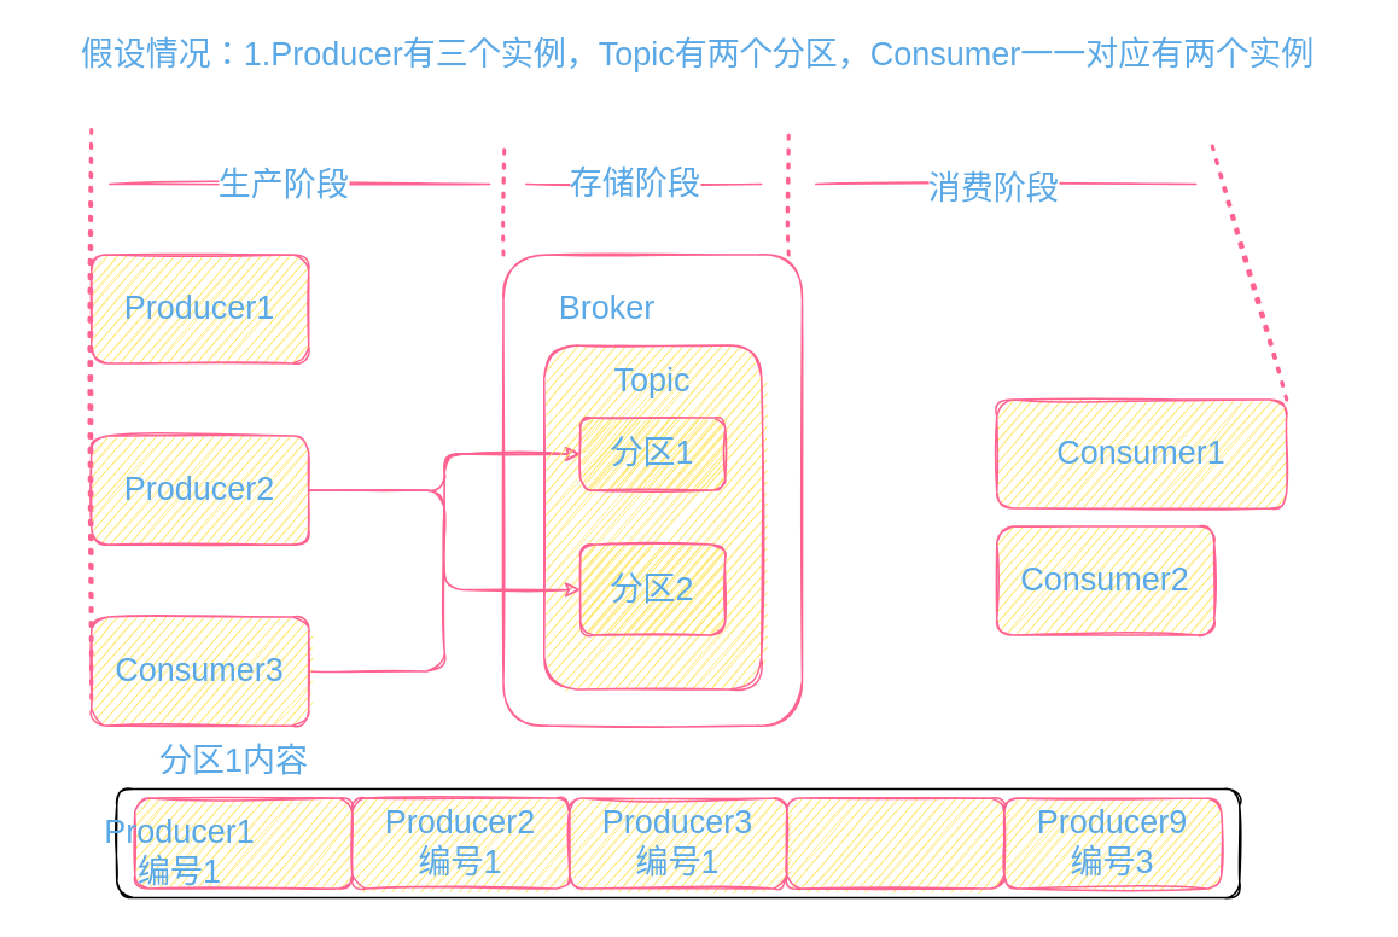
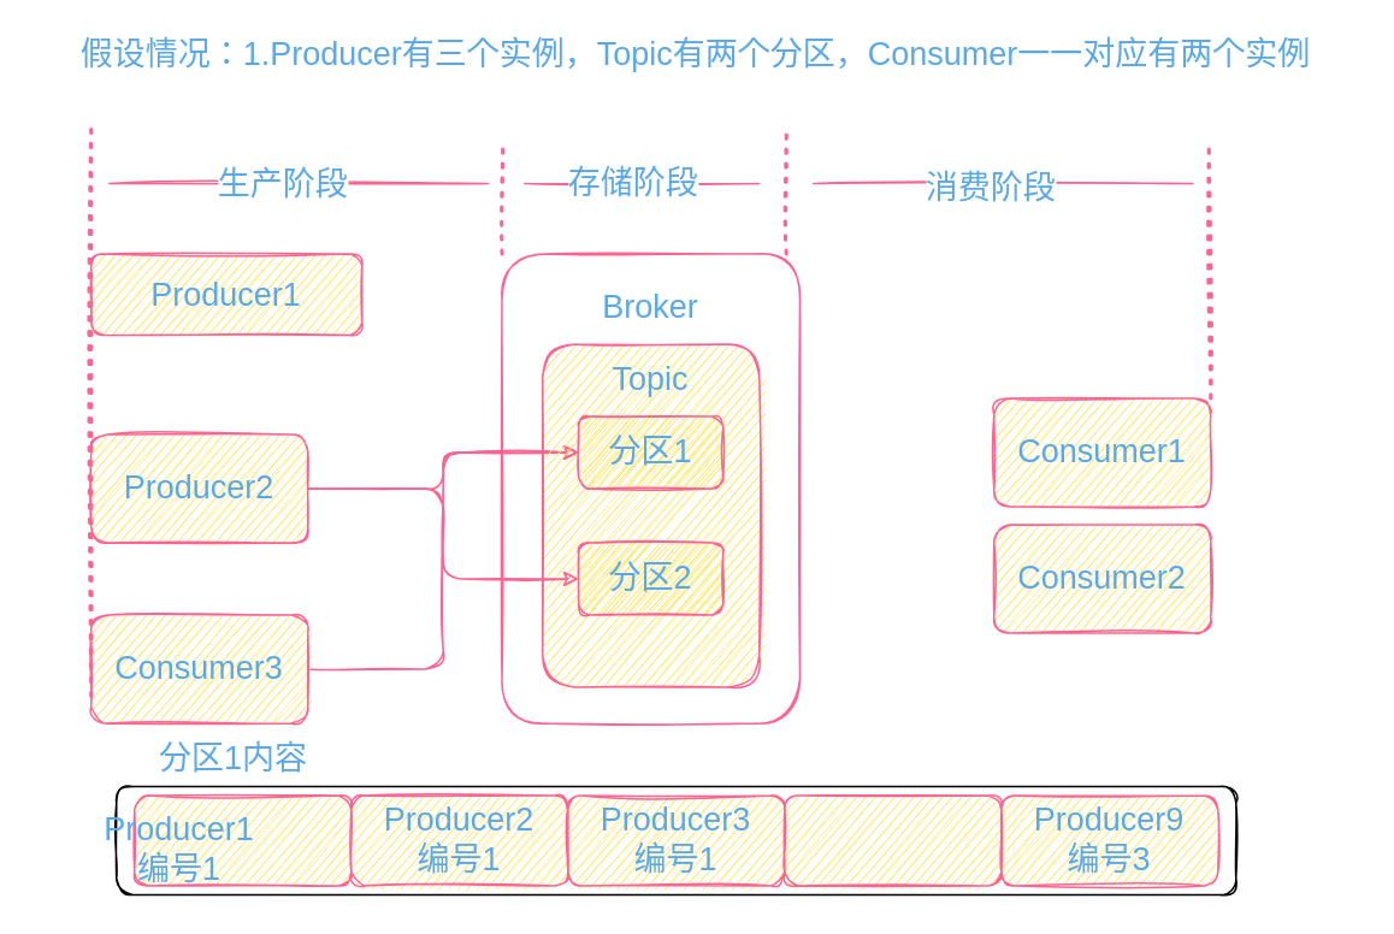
  <mxCell id="0" />
  <mxCell id="1" parent="0" />
  <mxCell id="2" value="" style="rounded=1;whiteSpace=wrap;html=1;sketch=1;fillColor=none;" vertex="1" parent="1"><mxGeometry x="64" y="435" width="620" height="60" as="geometry" /></mxCell>
  <mxCell id="3" value="" style="endArrow=none;dashed=1;html=1;dashPattern=1 3;strokeWidth=2;strokeColor=#FF6392;fontColor=#5AA9E6;fontSize=18;sketch=1;" edge="1" parent="1"><mxGeometry width="50" height="50" relative="1" as="geometry"><mxPoint x="277.5" y="140" as="sourcePoint" /><mxPoint x="278" y="80" as="targetPoint" /></mxGeometry></mxCell>
- <mxCell id="4" value="Producer1" style="whiteSpace=wrap;html=1;fillColor=#FFE45E;strokeColor=#FF6392;fontColor=#5AA9E6;fontSize=18;sketch=1;rounded=1;" vertex="1" parent="1"><mxGeometry x="50" y="140" width="120" height="60" as="geometry" /></mxCell>
+ <mxCell id="4" value="Producer1" style="whiteSpace=wrap;html=1;fillColor=#FFE45E;strokeColor=#FF6392;fontColor=#5AA9E6;fontSize=18;sketch=1;rounded=1;" vertex="1" parent="1"><mxGeometry x="50" y="140" width="150" height="45" as="geometry" /></mxCell>
  <mxCell id="5" value="" style="whiteSpace=wrap;html=1;fillColor=none;fontSize=18;strokeColor=#FF6392;fontColor=#5AA9E6;sketch=1;rounded=1;" vertex="1" parent="1"><mxGeometry x="277.5" y="140" width="165" height="260" as="geometry" /></mxCell>
- <mxCell id="6" value="Consumer1" style="whiteSpace=wrap;html=1;fillColor=#FFE45E;strokeColor=#FF6392;fontColor=#5AA9E6;fontSize=18;sketch=1;rounded=1;" vertex="1" parent="1"><mxGeometry x="550" y="220" width="160" height="60" as="geometry" /></mxCell>
+ <mxCell id="6" value="Consumer1" style="whiteSpace=wrap;html=1;fillColor=#FFE45E;strokeColor=#FF6392;fontColor=#5AA9E6;fontSize=18;sketch=1;rounded=1;" vertex="1" parent="1"><mxGeometry x="550" y="220" width="120" height="60" as="geometry" /></mxCell>
  <mxCell id="7" value="" style="endArrow=none;dashed=1;html=1;dashPattern=1 3;strokeWidth=2;strokeColor=#FF6392;fontColor=#5AA9E6;fontSize=18;sketch=1;exitX=0;exitY=0.75;exitDx=0;exitDy=0;" edge="1" parent="1" source="20"><mxGeometry width="50" height="50" relative="1" as="geometry"><mxPoint x="50" y="140" as="sourcePoint" /><mxPoint x="50" y="70" as="targetPoint" /></mxGeometry></mxCell>
  <mxCell id="8" value="" style="endArrow=none;dashed=1;html=1;dashPattern=1 3;strokeWidth=2;strokeColor=#FF6392;fontColor=#5AA9E6;fontSize=18;sketch=1;" edge="1" parent="1"><mxGeometry width="50" height="50" relative="1" as="geometry"><mxPoint x="435" y="140" as="sourcePoint" /><mxPoint x="435" y="70" as="targetPoint" /></mxGeometry></mxCell>
  <mxCell id="9" value="" style="endArrow=none;html=1;strokeColor=#FF6392;fontColor=#5AA9E6;fontSize=18;sketch=1;" edge="1" parent="1"><mxGeometry width="50" height="50" relative="1" as="geometry"><mxPoint x="60" y="101" as="sourcePoint" /><mxPoint x="270" y="101" as="targetPoint" /></mxGeometry></mxCell>
  <mxCell id="10" value="Text" style="edgeLabel;html=1;align=center;verticalAlign=middle;resizable=0;points=[];fontColor=#5AA9E6;fontSize=18;sketch=1;rounded=1;" vertex="1" connectable="0" parent="9"><mxGeometry x="-0.091" relative="1" as="geometry"><mxPoint as="offset" /></mxGeometry></mxCell>
  <mxCell id="11" value="生产阶段" style="edgeLabel;html=1;align=center;verticalAlign=middle;resizable=0;points=[];fontColor=#5AA9E6;fontSize=18;sketch=1;rounded=1;" vertex="1" connectable="0" parent="9"><mxGeometry x="-0.091" y="-3" relative="1" as="geometry"><mxPoint y="-3" as="offset" /></mxGeometry></mxCell>
  <mxCell id="12" value="" style="endArrow=none;html=1;strokeColor=#FF6392;fontColor=#5AA9E6;fontSize=18;sketch=1;" edge="1" parent="1"><mxGeometry width="50" height="50" relative="1" as="geometry"><mxPoint x="290" y="101" as="sourcePoint" /><mxPoint x="420" y="101" as="targetPoint" /></mxGeometry></mxCell>
  <mxCell id="13" value="存储阶段" style="edgeLabel;html=1;align=center;verticalAlign=middle;resizable=0;points=[];fontColor=#5AA9E6;fontSize=18;sketch=1;rounded=1;" vertex="1" connectable="0" parent="12"><mxGeometry x="-0.231" y="1" relative="1" as="geometry"><mxPoint x="9" as="offset" /></mxGeometry></mxCell>
  <mxCell id="14" value="" style="endArrow=none;html=1;strokeColor=#FF6392;fontColor=#5AA9E6;fontSize=18;sketch=1;" edge="1" parent="1"><mxGeometry width="50" height="50" relative="1" as="geometry"><mxPoint x="450" y="101" as="sourcePoint" /><mxPoint x="660" y="101" as="targetPoint" /></mxGeometry></mxCell>
  <mxCell id="15" value="消费阶段" style="edgeLabel;html=1;align=center;verticalAlign=middle;resizable=0;points=[];fontColor=#5AA9E6;fontSize=18;sketch=1;rounded=1;" vertex="1" connectable="0" parent="14"><mxGeometry x="-0.162" y="-2" relative="1" as="geometry"><mxPoint x="9" as="offset" /></mxGeometry></mxCell>
  <mxCell id="16" value="假设情况：1.Producer有三个实例，Topic有两个分区，Consumer一一对应有两个实例" style="text;html=1;strokeColor=none;fillColor=none;align=center;verticalAlign=middle;whiteSpace=wrap;fontSize=18;fontColor=#5AA9E6;sketch=1;rounded=1;" vertex="1" parent="1"><mxGeometry x="20" y="20" width="730" height="20" as="geometry" /></mxCell>
  <mxCell id="17" style="edgeStyle=orthogonalEdgeStyle;orthogonalLoop=1;jettySize=auto;html=1;exitX=1;exitY=0.5;exitDx=0;exitDy=0;fontSize=18;strokeColor=#FF6392;fontColor=#5AA9E6;sketch=1;" edge="1" parent="1" source="18" target="22"><mxGeometry relative="1" as="geometry" /></mxCell>
  <mxCell id="18" value="Producer2" style="whiteSpace=wrap;html=1;fillColor=#FFE45E;strokeColor=#FF6392;fontColor=#5AA9E6;fontSize=18;sketch=1;rounded=1;" vertex="1" parent="1"><mxGeometry x="50" y="240" width="120" height="60" as="geometry" /></mxCell>
  <mxCell id="19" style="edgeStyle=orthogonalEdgeStyle;orthogonalLoop=1;jettySize=auto;html=1;exitX=1;exitY=0.5;exitDx=0;exitDy=0;entryX=0;entryY=0.5;entryDx=0;entryDy=0;fontSize=18;strokeColor=#FF6392;fontColor=#5AA9E6;sketch=1;" edge="1" parent="1" source="20" target="22"><mxGeometry relative="1" as="geometry" /></mxCell>
  <mxCell id="20" value="Consumer3" style="whiteSpace=wrap;html=1;fillColor=#FFE45E;strokeColor=#FF6392;fontColor=#5AA9E6;fontSize=18;sketch=1;rounded=1;" vertex="1" parent="1"><mxGeometry x="50" y="340" width="120" height="60" as="geometry" /></mxCell>
  <mxCell id="21" value="" style="whiteSpace=wrap;html=1;fontSize=18;fillColor=#FFE45E;strokeColor=#FF6392;fontColor=#5AA9E6;sketch=1;rounded=1;" vertex="1" parent="1"><mxGeometry x="300" y="190" width="120" height="190" as="geometry" /></mxCell>
  <mxCell id="22" value="分区1" style="whiteSpace=wrap;html=1;fontSize=18;fillColor=#FFE45E;strokeColor=#FF6392;fontColor=#5AA9E6;sketch=1;rounded=1;" vertex="1" parent="1"><mxGeometry x="320" y="230" width="80" height="40" as="geometry" /></mxCell>
- <mxCell id="23" value="分区2" style="whiteSpace=wrap;html=1;fontSize=18;fillColor=#FFE45E;strokeColor=#FF6392;fontColor=#5AA9E6;sketch=1;rounded=1;" vertex="1" parent="1"><mxGeometry x="320" y="300" width="80" height="50" as="geometry" /></mxCell>
- <mxCell id="24" value="Broker" style="text;html=1;strokeColor=none;fillColor=none;align=center;verticalAlign=middle;whiteSpace=wrap;fontSize=18;fontColor=#5AA9E6;sketch=1;rounded=1;" vertex="1" parent="1"><mxGeometry x="315" y="160" width="40" height="20" as="geometry" /></mxCell>
+ <mxCell id="23" value="分区2" style="whiteSpace=wrap;html=1;fontSize=18;fillColor=#FFE45E;strokeColor=#FF6392;fontColor=#5AA9E6;sketch=1;rounded=1;" vertex="1" parent="1"><mxGeometry x="320" y="300" width="80" height="40" as="geometry" /></mxCell>
+ <mxCell id="24" value="Broker" style="text;html=1;strokeColor=none;fillColor=none;align=center;verticalAlign=middle;whiteSpace=wrap;fontSize=18;fontColor=#5AA9E6;sketch=1;rounded=1;" vertex="1" parent="1"><mxGeometry x="340" y="160" width="40" height="20" as="geometry" /></mxCell>
  <mxCell id="25" value="Topic" style="text;html=1;strokeColor=none;fillColor=none;align=center;verticalAlign=middle;whiteSpace=wrap;fontSize=18;fontColor=#5AA9E6;sketch=1;rounded=1;" vertex="1" parent="1"><mxGeometry x="340" y="200" width="40" height="20" as="geometry" /></mxCell>
  <mxCell id="26" style="edgeStyle=orthogonalEdgeStyle;orthogonalLoop=1;jettySize=auto;html=1;exitX=1;exitY=0.5;exitDx=0;exitDy=0;fontSize=18;strokeColor=#FF6392;fontColor=#5AA9E6;sketch=1;" edge="1" parent="1" source="18" target="23"><mxGeometry relative="1" as="geometry" /></mxCell>
  <mxCell id="27" value="Consumer2" style="whiteSpace=wrap;html=1;fillColor=#FFE45E;strokeColor=#FF6392;fontColor=#5AA9E6;fontSize=18;sketch=1;rounded=1;" vertex="1" parent="1"><mxGeometry x="550" y="290" width="120" height="60" as="geometry" /></mxCell>
  <mxCell id="28" value="分区1内容" style="text;html=1;strokeColor=none;fillColor=none;align=center;verticalAlign=middle;whiteSpace=wrap;fontSize=18;fontColor=#5AA9E6;sketch=1;rounded=1;" vertex="1" parent="1"><mxGeometry x="74" y="410" width="110" height="20" as="geometry" /></mxCell>
  <mxCell id="29" value="" style="whiteSpace=wrap;html=1;fontSize=18;fillColor=#FFE45E;strokeColor=#FF6392;fontColor=#5AA9E6;sketch=1;rounded=1;" vertex="1" parent="1"><mxGeometry x="74" y="440" width="120" height="50" as="geometry" /></mxCell>
  <mxCell id="30" value="" style="whiteSpace=wrap;html=1;fontSize=18;fillColor=#FFE45E;strokeColor=#FF6392;fontColor=#5AA9E6;sketch=1;rounded=1;" vertex="1" parent="1"><mxGeometry x="194" y="440" width="120" height="50" as="geometry" /></mxCell>
  <mxCell id="31" value="" style="whiteSpace=wrap;html=1;fontSize=18;fillColor=#FFE45E;strokeColor=#FF6392;fontColor=#5AA9E6;sketch=1;rounded=1;" vertex="1" parent="1"><mxGeometry x="314" y="440" width="120" height="50" as="geometry" /></mxCell>
  <mxCell id="32" value="" style="whiteSpace=wrap;html=1;fontSize=18;fillColor=#FFE45E;strokeColor=#FF6392;fontColor=#5AA9E6;sketch=1;rounded=1;" vertex="1" parent="1"><mxGeometry x="434" y="440" width="120" height="50" as="geometry" /></mxCell>
  <mxCell id="33" value="" style="whiteSpace=wrap;html=1;fontSize=18;fillColor=#FFE45E;strokeColor=#FF6392;fontColor=#5AA9E6;sketch=1;rounded=1;" vertex="1" parent="1"><mxGeometry x="554" y="440" width="120" height="50" as="geometry" /></mxCell>
  <mxCell id="34" value="Producer1&lt;br style=&quot;font-size: 18px;&quot;&gt;编号1" style="text;html=1;strokeColor=none;fillColor=none;align=center;verticalAlign=middle;whiteSpace=wrap;fontSize=18;fontColor=#5AA9E6;sketch=1;rounded=1;" vertex="1" parent="1"><mxGeometry x="79" y="460" width="40" height="20" as="geometry" /></mxCell>
  <mxCell id="35" value="Producer2&lt;br style=&quot;font-size: 18px;&quot;&gt;编号1" style="text;html=1;strokeColor=none;fillColor=none;align=center;verticalAlign=middle;whiteSpace=wrap;fontSize=18;fontColor=#5AA9E6;sketch=1;rounded=1;" vertex="1" parent="1"><mxGeometry x="234" y="455" width="40" height="20" as="geometry" /></mxCell>
  <mxCell id="36" value="Producer3&lt;br style=&quot;font-size: 18px;&quot;&gt;编号1" style="text;html=1;strokeColor=none;fillColor=none;align=center;verticalAlign=middle;whiteSpace=wrap;fontSize=18;fontColor=#5AA9E6;sketch=1;rounded=1;" vertex="1" parent="1"><mxGeometry x="354" y="455" width="40" height="20" as="geometry" /></mxCell>
  <mxCell id="37" value="Producer9&lt;br style=&quot;font-size: 18px;&quot;&gt;编号3" style="text;html=1;strokeColor=none;fillColor=none;align=center;verticalAlign=middle;whiteSpace=wrap;fontSize=18;fontColor=#5AA9E6;sketch=1;rounded=1;" vertex="1" parent="1"><mxGeometry x="594" y="455" width="40" height="20" as="geometry" /></mxCell>
  <mxCell id="38" value="" style="endArrow=none;dashed=1;html=1;dashPattern=1 3;strokeWidth=2;strokeColor=#FF6392;fontColor=#5AA9E6;fontSize=18;sketch=1;exitX=1;exitY=0;exitDx=0;exitDy=0;" edge="1" parent="1" source="6"><mxGeometry width="50" height="50" relative="1" as="geometry"><mxPoint x="669" y="140" as="sourcePoint" /><mxPoint x="669" y="80" as="targetPoint" /></mxGeometry></mxCell>
